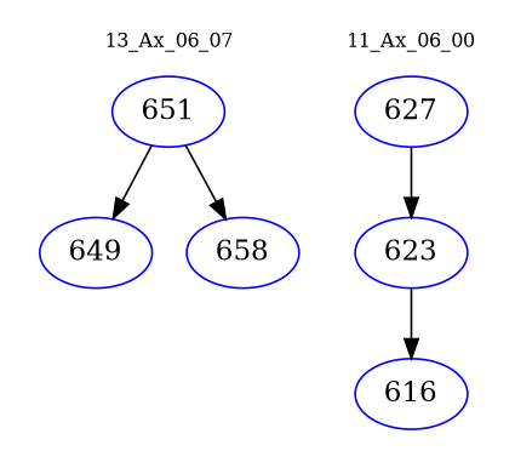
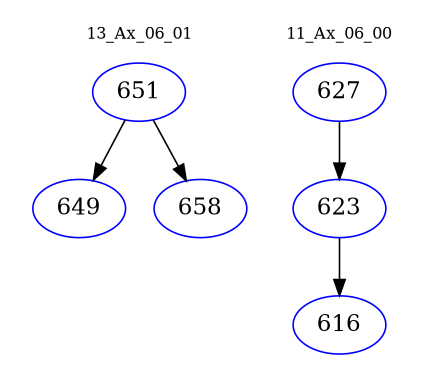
  digraph {
    node [color=blue]
    edge [color=black]
    n1 [label=651]
    n2 [label=649]
    n3 [label=658]
    n4 [label=623]
    n5 [label=616]
    n6 [label=627]
    subgraph cluster_1 {
      color=white
      fontsize=10
-     label="13_Ax_06_07"
+     label="13_Ax_06_01"
      n1
      n2
      n3
    }
    subgraph cluster_2 {
      color=white
      fontsize=10
      label="11_Ax_06_00"
      n4
      n5
      n6
    }
    n1 -> n2
    n1 -> n3
    n4 -> n5
    n6 -> n4
  }
